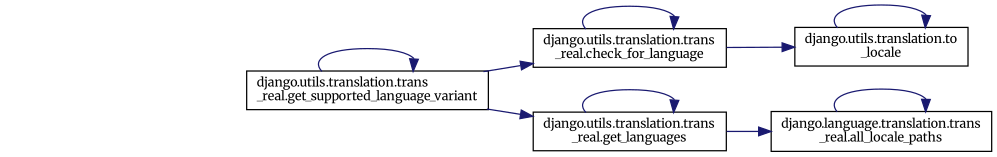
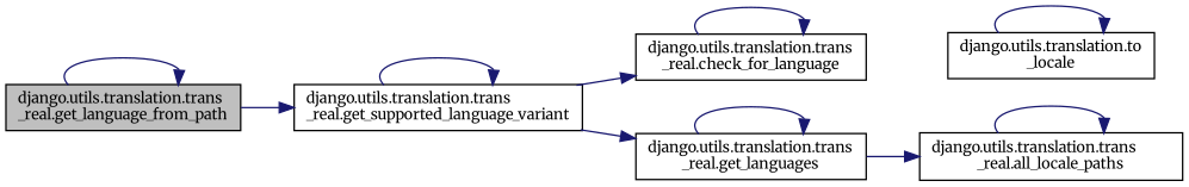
  digraph {
    fontname=Merriweather
    rankdir=LR
    node [color=black fillcolor=white fontname=Merriweather fontsize=10 shape=record style=filled]
    edge [color=midnightblue fontname=Merriweather fontsize=10 labelfontname=Helvetica labelfontsize=10 style=solid]
+   n1 [fillcolor=grey75 fontcolor=black height=0.2 label="django.utils.translation.trans\l_real.get_language_from_path" width=0.4]
    n2 [height=0.2 label="django.utils.translation.trans\l_real.get_supported_language_variant" width=0.4]
    n3 [height=0.2 label="django.utils.translation.trans\l_real.check_for_language" width=0.4]
    n4 [height=0.2 label="django.utils.translation.trans\l_real.get_languages" width=0.4]
    n5 [height=0.2 label="django.utils.translation.to\l_locale" width=0.4]
-   n6 [height=0.2 label="django.language.translation.trans\l_real.all_locale_paths" width=0.4]
+   n6 [height=0.2 label="django.utils.translation.trans\l_real.all_locale_paths" width=0.4]
+   n1 -> n1
+   n1 -> n2
    n2 -> n2
    n2 -> n3
    n2 -> n4
    n3 -> n3
-   n3 -> n5
    n4 -> n4
    n4 -> n6
    n5 -> n5
    n6 -> n6
  }
